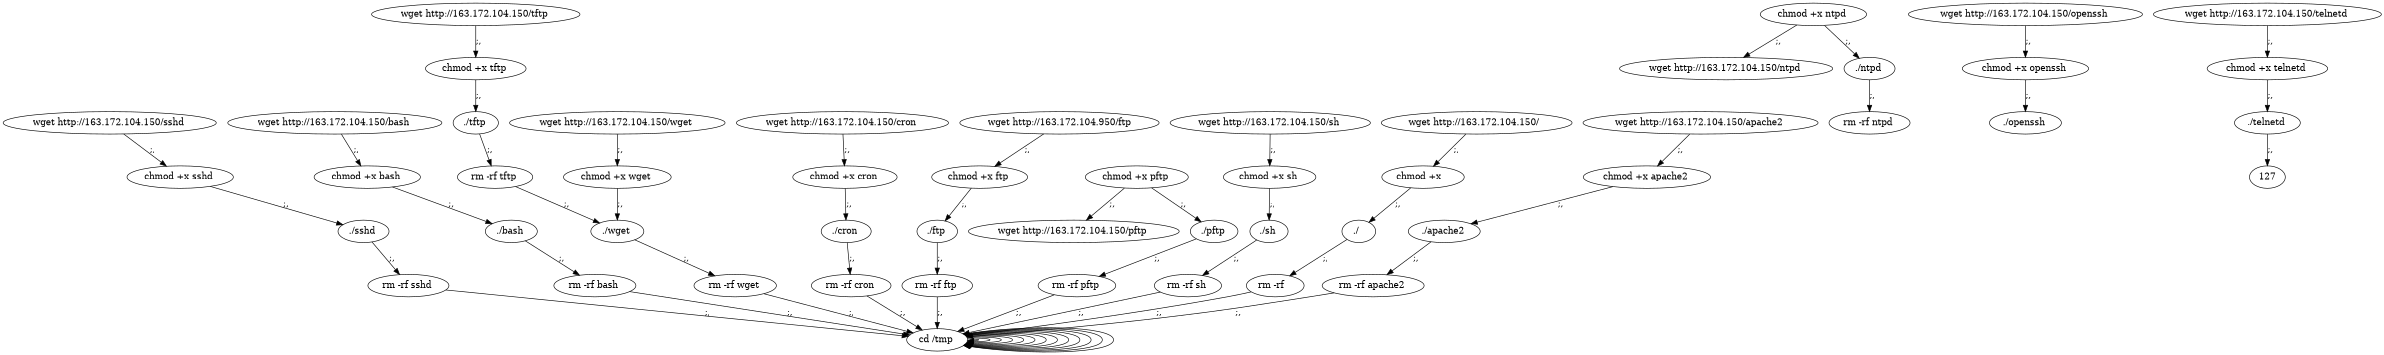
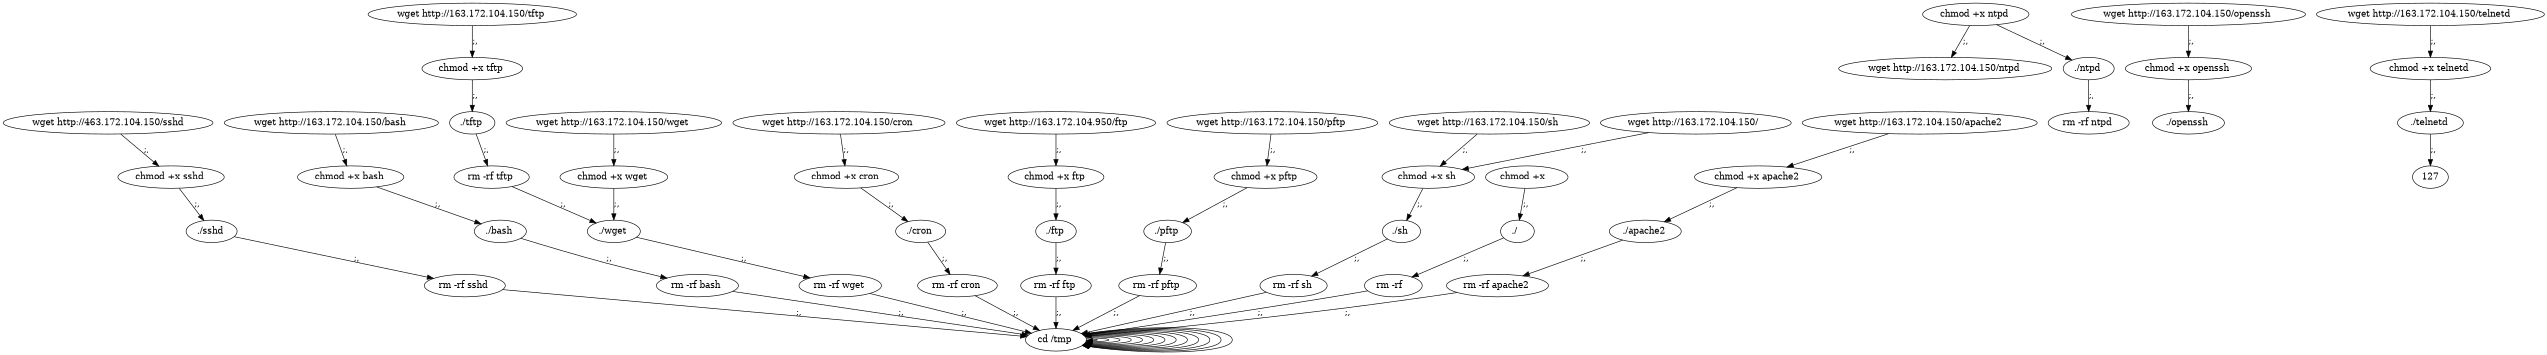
  digraph {
    n1 [label="cd /tmp "]
    n2 [label="wget http://163.172.104.150/ntpd "]
    n3 [label="chmod +x ntpd "]
    n4 [label="./ntpd "]
    n5 [label="rm -rf ntpd "]
-   n6 [label="wget http://163.172.104.150/sshd "]
+   n6 [label="wget http://463.172.104.150/sshd"]
    n7 [label="chmod +x sshd "]
    n8 [label="./sshd "]
    n9 [label="rm -rf sshd "]
    n10 [label="wget http://163.172.104.150/openssh "]
    n11 [label="chmod +x openssh "]
    n12 [label="./openssh "]
    n13 [label="wget http://163.172.104.150/bash "]
    n14 [label="chmod +x bash "]
    n15 [label="./bash "]
    n16 [label="rm -rf bash "]
    n17 [label="wget http://163.172.104.150/tftp "]
    n18 [label="chmod +x tftp "]
    n19 [label="./tftp "]
    n20 [label="rm -rf tftp "]
    n21 [label="./wget "]
    n22 [label="wget http://163.172.104.150/wget "]
    n23 [label="chmod +x wget "]
    n24 [label="rm -rf wget "]
    n25 [label="wget http://163.172.104.150/cron "]
    n26 [label="chmod +x cron "]
    n27 [label="./cron "]
    n28 [label="rm -rf cron "]
    n29 [label="wget http://163.172.104.950/ftp"]
    n30 [label="chmod +x ftp "]
    n31 [label="./ftp "]
    n32 [label="rm -rf ftp "]
    n33 [label="wget http://163.172.104.150/pftp "]
    n34 [label="chmod +x pftp "]
    n35 [label="./pftp "]
    n36 [label="rm -rf pftp "]
    n37 [label="wget http://163.172.104.150/sh "]
    n38 [label="chmod +x sh "]
    n39 [label="./sh "]
    n40 [label="rm -rf sh "]
    n41 [label="wget http://163.172.104.150/  "]
    n42 [label="chmod +x   "]
    n43 [label="./  "]
    n44 [label="rm -rf   "]
    n45 [label="wget http://163.172.104.150/apache2 "]
    n46 [label="chmod +x apache2 "]
    n47 [label="./apache2 "]
    n48 [label="rm -rf apache2 "]
    n49 [label="wget http://163.172.104.150/telnetd "]
    n50 [label="chmod +x telnetd "]
    n51 [label="./telnetd "]
    127
    n1 -> n1
    n1 -> n1
    n1 -> n1
    n1 -> n1
    n1 -> n1
    n1 -> n1
    n1 -> n1
    n1 -> n1
    n1 -> n1
    n1 -> n1
    n1 -> n1
    n1 -> n1
    n1 -> n1
    n3 -> n2 [label=";,"]
    n3 -> n4 [label=";,"]
    n4 -> n5 [label=";,"]
    n6 -> n7 [label=";,"]
    n7 -> n8 [label=";,"]
    n8 -> n9 [label=";,"]
    n9 -> n1 [label=";,"]
    n10 -> n11 [label=";,"]
    n11 -> n12 [label=";,"]
    n13 -> n14 [label=";,"]
    n14 -> n15 [label=";,"]
    n15 -> n16 [label=";,"]
    n16 -> n1 [label=";,"]
    n17 -> n18 [label=";,"]
    n18 -> n19 [label=";,"]
    n19 -> n20 [label=";,"]
    n20 -> n21 [label=";,"]
    n21 -> n24 [label=";,"]
    n22 -> n23 [label=";,"]
    n23 -> n21 [label=";,"]
    n24 -> n1 [label=";,"]
    n25 -> n26 [label=";,"]
    n26 -> n27 [label=";,"]
    n27 -> n28 [label=";,"]
    n28 -> n1 [label=";,"]
    n29 -> n30 [label=";,"]
    n30 -> n31 [label=";,"]
    n31 -> n32 [label=";,"]
    n32 -> n1 [label=";,"]
-   n34 -> n33 [label=";,"]
+   n33 -> n34 [label=";,"]
    n34 -> n35 [label=";,"]
    n35 -> n36 [label=";,"]
    n36 -> n1 [label=";,"]
    n37 -> n38 [label=";,"]
    n38 -> n39 [label=";,"]
    n39 -> n40 [label=";,"]
    n40 -> n1 [label=";,"]
-   n41 -> n42 [label=";,"]
+   n41 -> n38 [label=";,"]
    n42 -> n43 [label=";,"]
    n43 -> n44 [label=";,"]
    n44 -> n1 [label=";,"]
    n45 -> n46 [label=";,"]
    n46 -> n47 [label=";,"]
    n47 -> n48 [label=";,"]
    n48 -> n1 [label=";,"]
    n49 -> n50 [label=";,"]
    n50 -> n51 [label=";,"]
    n51 -> 127 [label=";,"]
  }
